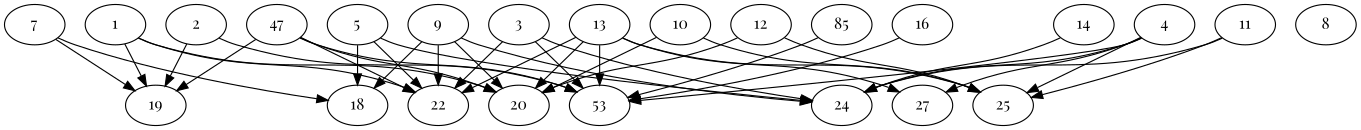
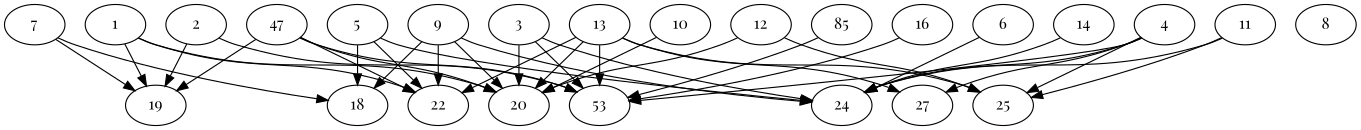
  digraph {
    fontname="Playfair Display"
    node [alpha=0.08 fontname="Playfair Display"]
    edge [fontname="Playfair Display"]
    1 [alpha=0.17 expect_size=12611584]
    19 [alpha=0.17 expect_size=25610240]
    20 [alpha=0.18 expect_size=26178560]
    22 [alpha=0.07 expect_size=36158464]
    2 [alpha=0.12 expect_size=8399872]
    n6 [alpha=0.12 expect_size=26027008 label=53]
    3 [alpha=0.20 expect_size=51649536]
    24 [expect_size=36676608]
    4 [expect_size=29358080]
    n10 [alpha=0.02 expect_size=48991232 label=27]
    25 [expect_size=32347136]
    5 [alpha=0.15 expect_size=16736256]
    18 [alpha=0.02 expect_size=16521216]
+   6 [alpha=0.05 expect_size=22793216]
    7 [alpha=0.07 expect_size=8650752]
    8 [alpha=0.04 expect_size=8950784]
    9 [alpha=0.00 expect_size=8571904]
    10 [alpha=0.10 expect_size=12194816]
    11 [alpha=0.15 expect_size=8742912]
    12 [alpha=0.16 expect_size=49161216]
    13 [alpha=0.05 expect_size=30006272]
    14 [alpha=0.18 expect_size=29426688]
    n23 [alpha=0.10 expect_size=48366592 label=85]
    16 [alpha=0.04 expect_size=36108288]
    n25 [alpha=0.19 expect_size=47054848 label=47]
    1 -> 19
    1 -> 20
    1 -> 22
    2 -> 19
    2 -> n6
-   3 -> 22
+   3 -> 20
    3 -> n6
    3 -> 24
    4 -> n6
    4 -> 24
    4 -> n10
    4 -> 25
    5 -> 22
    5 -> 24
    5 -> 18
+   6 -> 24
    7 -> 19
    7 -> 18
    9 -> 20
    9 -> 22
    9 -> 24
    9 -> 18
    10 -> 20
-   10 -> 25
    11 -> 24
    11 -> 25
    12 -> 20
    12 -> 25
    13 -> 20
    13 -> 22
    13 -> n6
    13 -> n10
    13 -> 25
    14 -> 24
    n23 -> n6
    16 -> n6
    n25 -> 19
    n25 -> 20
    n25 -> 22
    n25 -> n6
  }
